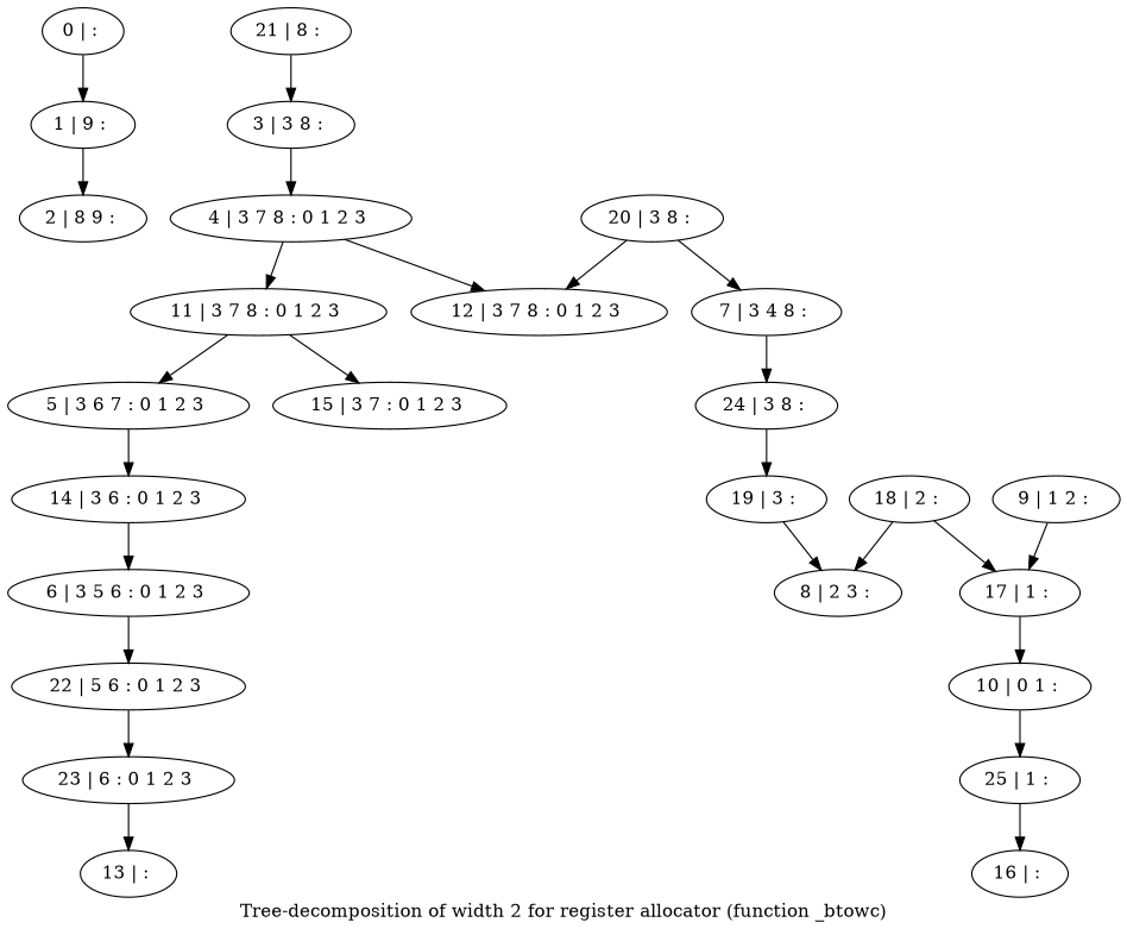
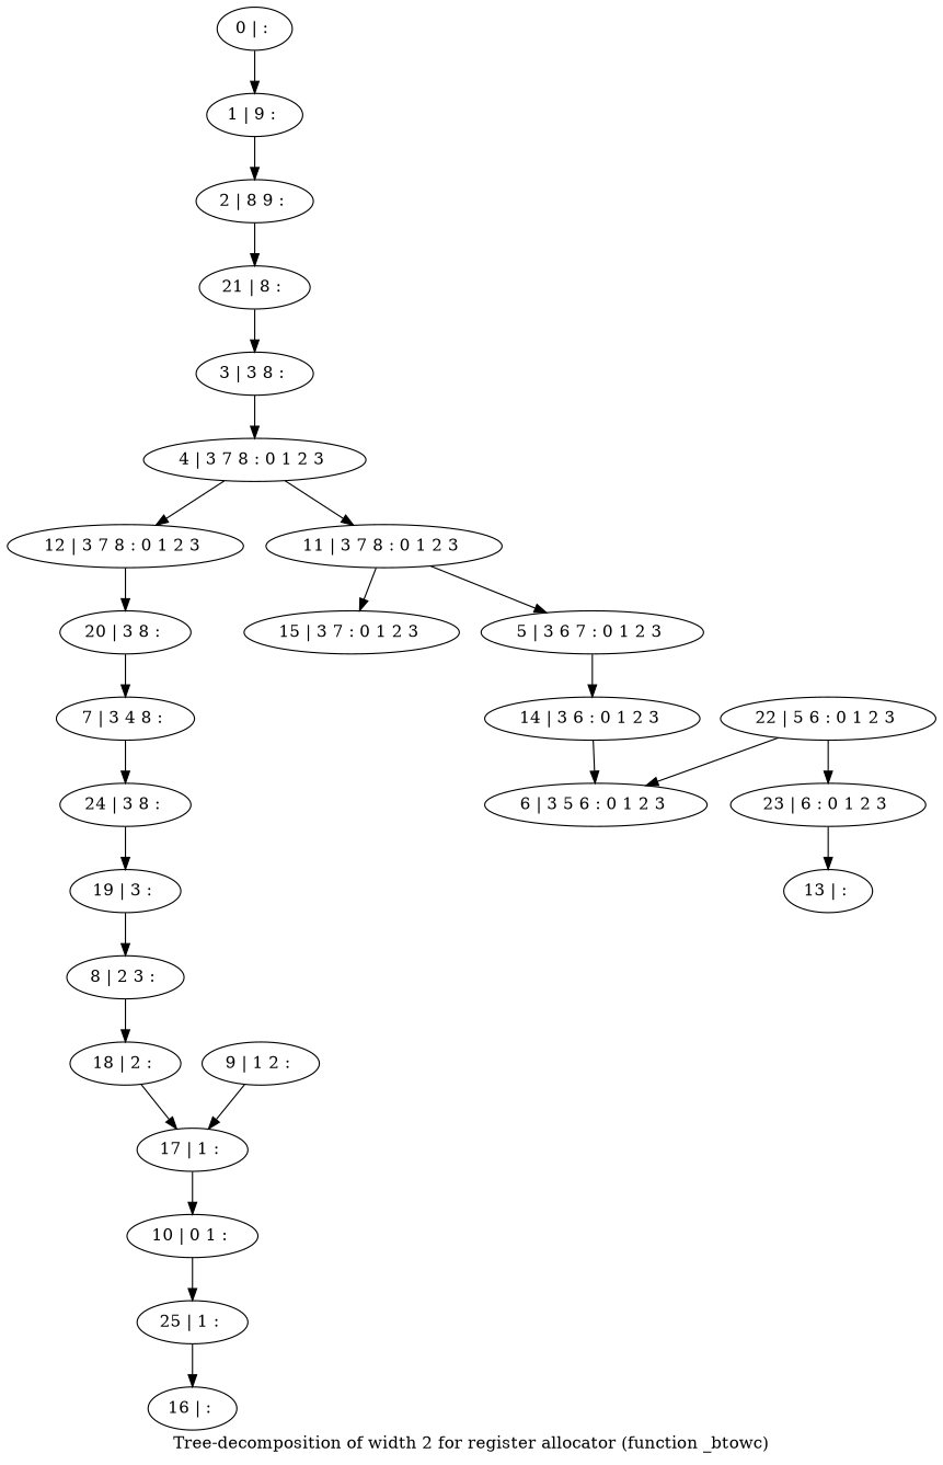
  digraph {
    label="Tree-decomposition of width 2 for register allocator (function _btowc)"
    n1 [label="0 | : "]
    n2 [label="1 | 9 : "]
    n3 [label="2 | 8 9 : "]
    n4 [label="21 | 8 : "]
    n5 [label="3 | 3 8 : "]
    n6 [label="4 | 3 7 8 : 0 1 2 3 "]
    n7 [label="11 | 3 7 8 : 0 1 2 3 "]
    n8 [label="12 | 3 7 8 : 0 1 2 3 "]
    n9 [label="5 | 3 6 7 : 0 1 2 3 "]
    n10 [label="15 | 3 7 : 0 1 2 3 "]
    n11 [label="20 | 3 8 : "]
    n12 [label="14 | 3 6 : 0 1 2 3 "]
    n13 [label="6 | 3 5 6 : 0 1 2 3 "]
    n14 [label="22 | 5 6 : 0 1 2 3 "]
    n15 [label="23 | 6 : 0 1 2 3 "]
    n16 [label="7 | 3 4 8 : "]
    n17 [label="24 | 3 8 : "]
    n18 [label="19 | 3 : "]
    n19 [label="8 | 2 3 : "]
    n20 [label="18 | 2 : "]
    n21 [label="17 | 1 : "]
    n22 [label="9 | 1 2 : "]
    n23 [label="10 | 0 1 : "]
    n24 [label="25 | 1 : "]
    n25 [label="16 | : "]
    n26 [label="13 | : "]
    n1 -> n2
    n2 -> n3
+   n3 -> n4
    n4 -> n5
    n5 -> n6
    n6 -> n7
    n6 -> n8
    n7 -> n9
    n7 -> n10
-   n11 -> n8
+   n8 -> n11
    n9 -> n12
    n11 -> n16
    n12 -> n13
-   n13 -> n14
+   n14 -> n13
    n14 -> n15
    n15 -> n26
    n16 -> n17
    n17 -> n18
    n18 -> n19
-   n20 -> n19
+   n19 -> n20
    n20 -> n21
    n21 -> n23
    n22 -> n21
    n23 -> n24
    n24 -> n25
  }
